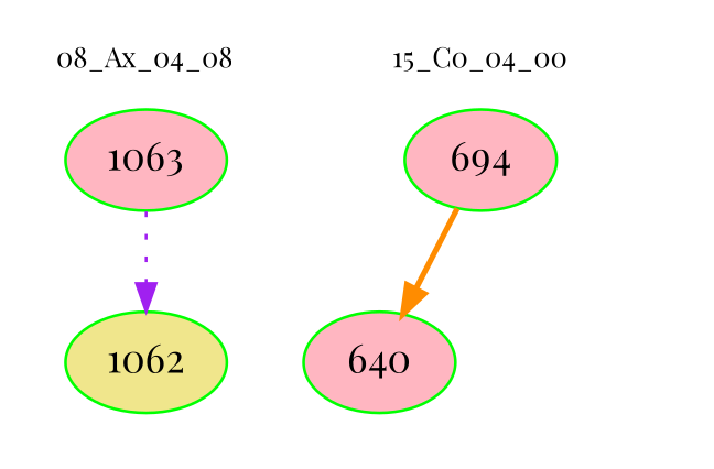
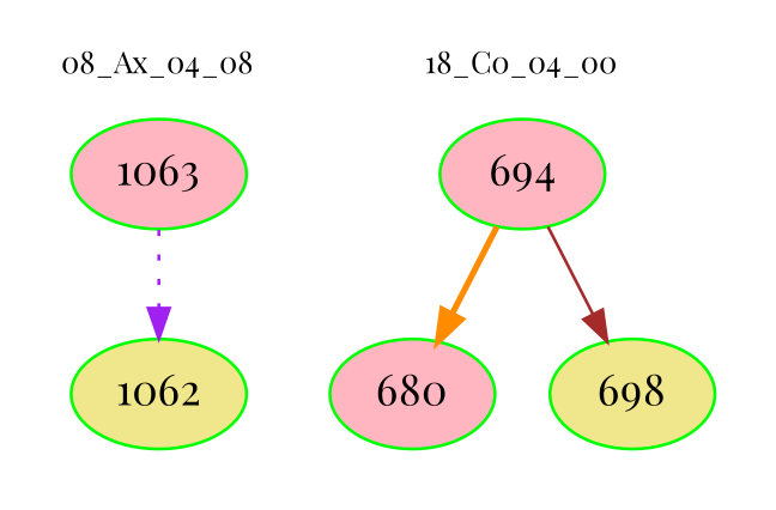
  digraph {
    fontname="Playfair Display"
    node [color=green fillcolor=lightpink fontname="Playfair Display" style=filled]
    edge [fontname="Playfair Display"]
    n1 [label=1063]
    n2 [fillcolor=khaki label=1062]
    n3 [label=694]
-   n4 [label=640]
+   n4 [label=680]
+   n5 [fillcolor=khaki label=698]
    subgraph cluster_1 {
      color=white
      fontsize=10
      label="08_Ax_04_08"
      n1
      n2
    }
    subgraph cluster_2 {
      color=white
      fontsize=10
-     label="15_C0_04_00"
+     label="18_C0_04_00"
      n3
      n4
+     n5
    }
    n1 -> n2 [color=purple style=dotted]
    n3 -> n4 [color=darkorange style=bold]
+   n3 -> n5 [color=brown style=solid]
  }
